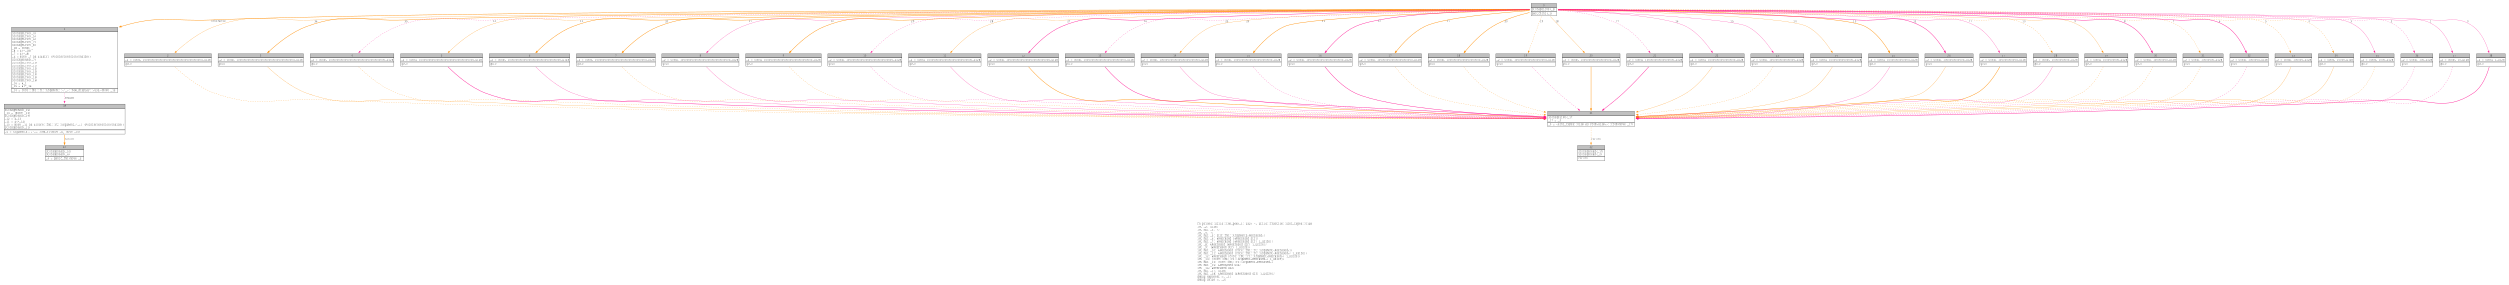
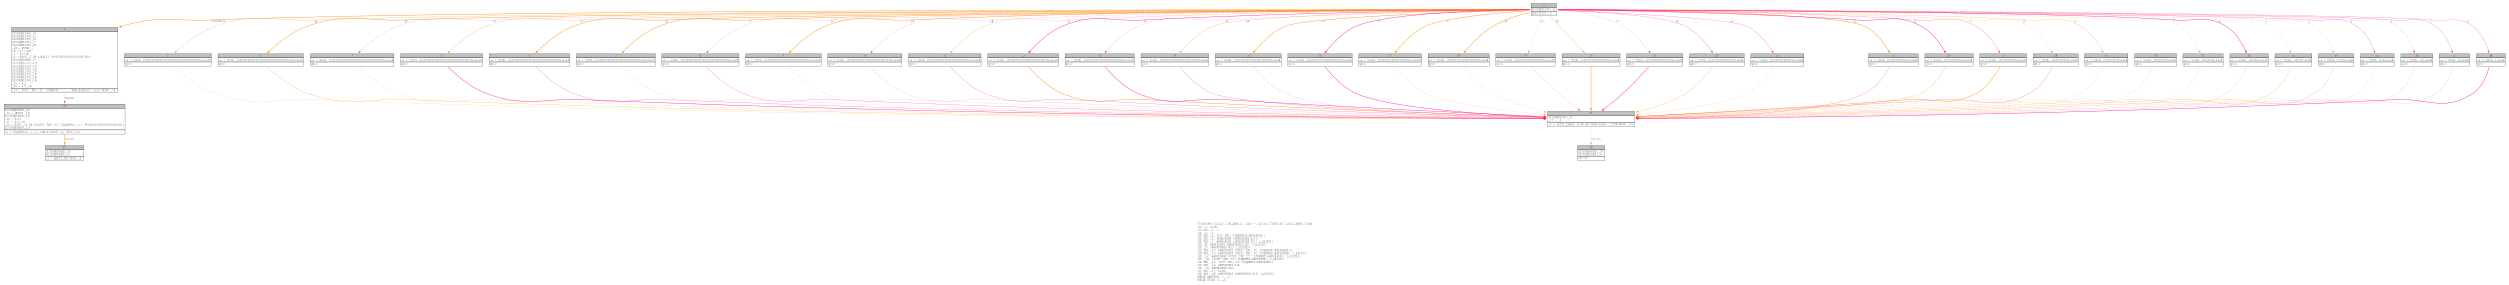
  digraph {
    fontname="Courier, monospace"
    label=<fn prices::utils::ten_pow(_1: u32) -&gt; utils::fraction::uint_types::U128<br align="left"/>let _2: u128;<br align="left"/>let mut _3: !;<br align="left"/>let _4: !;<br align="left"/>let mut _5: std::fmt::Arguments&lt;ReErased&gt;;<br align="left"/>let mut _6: &amp;ReErased [&amp;ReErased str];<br align="left"/>let mut _7: &amp;ReErased [&amp;ReErased str; 1_usize];<br align="left"/>let _8: &amp;ReErased [&amp;ReErased str; 1_usize];<br align="left"/>let _9: [&amp;ReErased str; 1_usize];<br align="left"/>let mut _10: &amp;ReErased [core::fmt::rt::Argument&lt;ReErased&gt;];<br align="left"/>let mut _11: &amp;ReErased [core::fmt::rt::Argument&lt;ReErased&gt;; 1_usize];<br align="left"/>let _12: &amp;ReErased [core::fmt::rt::Argument&lt;ReErased&gt;; 1_usize];<br align="left"/>let _13: [core::fmt::rt::Argument&lt;ReErased&gt;; 1_usize];<br align="left"/>let mut _14: core::fmt::rt::Argument&lt;ReErased&gt;;<br align="left"/>let mut _15: &amp;ReErased u32;<br align="left"/>let _16: &amp;ReErased u32;<br align="left"/>let mut _17: u128;<br align="left"/>let mut _18: &amp;ReErased [&amp;ReErased str; 1_usize];<br align="left"/>debug exponent =&gt; _1;<br align="left"/>debug value =&gt; _2;<br align="left"/>>
    node [fontname="Courier, monospace" shape=none]
    edge [color=darkorange fontname="Courier, monospace" style=dashed]
    n1 [label=<<table border="0" cellborder="1" cellspacing="0"><tr><td bgcolor="gray" align="center" colspan="1">0</td></tr><tr><td align="left" balign="left">StorageLive(_2)<br/></td></tr><tr><td align="left">switchInt(_1)</td></tr></table>>]
    n2 [label=<<table border="0" cellborder="1" cellspacing="0"><tr><td bgcolor="gray" align="center" colspan="1">1</td></tr><tr><td align="left" balign="left">StorageLive(_4)<br/>StorageLive(_5)<br/>StorageLive(_6)<br/>StorageLive(_7)<br/>StorageLive(_8)<br/>_18 = const _<br/>_8 = &amp;(*_18)<br/>_7 = &amp;(*_8)<br/>_6 = move _7 as &amp;[&amp;str] (PointerCoercion(Unsize))<br/>StorageDead(_7)<br/>StorageLive(_10)<br/>StorageLive(_11)<br/>StorageLive(_12)<br/>StorageLive(_13)<br/>StorageLive(_14)<br/>StorageLive(_15)<br/>StorageLive(_16)<br/>_16 = &amp;_1<br/>_15 = &amp;(*_16)<br/></td></tr><tr><td align="left">_14 = core::fmt::rt::Argument::&lt;'_&gt;::new_display::&lt;u32&gt;(move _15)</td></tr></table>>]
    n3 [label=<<table border="0" cellborder="1" cellspacing="0"><tr><td bgcolor="gray" align="center" colspan="1">2</td></tr><tr><td align="left" balign="left">_2 = const 1000000000000000000000000000000000000_u128<br/></td></tr><tr><td align="left">goto</td></tr></table>>]
    n4 [label=<<table border="0" cellborder="1" cellspacing="0"><tr><td bgcolor="gray" align="center" colspan="1">3</td></tr><tr><td align="left" balign="left">_2 = const 100000000000000000000000000000000000_u128<br/></td></tr><tr><td align="left">goto</td></tr></table>>]
    n5 [label=<<table border="0" cellborder="1" cellspacing="0"><tr><td bgcolor="gray" align="center" colspan="1">4</td></tr><tr><td align="left" balign="left">_2 = const 10000000000000000000000000000000000_u128<br/></td></tr><tr><td align="left">goto</td></tr></table>>]
    n6 [label=<<table border="0" cellborder="1" cellspacing="0"><tr><td bgcolor="gray" align="center" colspan="1">5</td></tr><tr><td align="left" balign="left">_2 = const 1000000000000000000000000000000000_u128<br/></td></tr><tr><td align="left">goto</td></tr></table>>]
    n7 [label=<<table border="0" cellborder="1" cellspacing="0"><tr><td bgcolor="gray" align="center" colspan="1">6</td></tr><tr><td align="left" balign="left">_2 = const 100000000000000000000000000000000_u128<br/></td></tr><tr><td align="left">goto</td></tr></table>>]
    n8 [label=<<table border="0" cellborder="1" cellspacing="0"><tr><td bgcolor="gray" align="center" colspan="1">7</td></tr><tr><td align="left" balign="left">_2 = const 10000000000000000000000000000000_u128<br/></td></tr><tr><td align="left">goto</td></tr></table>>]
    n9 [label=<<table border="0" cellborder="1" cellspacing="0"><tr><td bgcolor="gray" align="center" colspan="1">8</td></tr><tr><td align="left" balign="left">_2 = const 1000000000000000000000000000000_u128<br/></td></tr><tr><td align="left">goto</td></tr></table>>]
    n10 [label=<<table border="0" cellborder="1" cellspacing="0"><tr><td bgcolor="gray" align="center" colspan="1">9</td></tr><tr><td align="left" balign="left">_2 = const 100000000000000000000000000000_u128<br/></td></tr><tr><td align="left">goto</td></tr></table>>]
    n11 [label=<<table border="0" cellborder="1" cellspacing="0"><tr><td bgcolor="gray" align="center" colspan="1">10</td></tr><tr><td align="left" balign="left">_2 = const 10000000000000000000000000000_u128<br/></td></tr><tr><td align="left">goto</td></tr></table>>]
    n12 [label=<<table border="0" cellborder="1" cellspacing="0"><tr><td bgcolor="gray" align="center" colspan="1">11</td></tr><tr><td align="left" balign="left">_2 = const 1000000000000000000000000000_u128<br/></td></tr><tr><td align="left">goto</td></tr></table>>]
    n13 [label=<<table border="0" cellborder="1" cellspacing="0"><tr><td bgcolor="gray" align="center" colspan="1">12</td></tr><tr><td align="left" balign="left">_2 = const 100000000000000000000000000_u128<br/></td></tr><tr><td align="left">goto</td></tr></table>>]
    n14 [label=<<table border="0" cellborder="1" cellspacing="0"><tr><td bgcolor="gray" align="center" colspan="1">13</td></tr><tr><td align="left" balign="left">_2 = const 10000000000000000000000000_u128<br/></td></tr><tr><td align="left">goto</td></tr></table>>]
    n15 [label=<<table border="0" cellborder="1" cellspacing="0"><tr><td bgcolor="gray" align="center" colspan="1">14</td></tr><tr><td align="left" balign="left">_2 = const 1000000000000000000000000_u128<br/></td></tr><tr><td align="left">goto</td></tr></table>>]
    n16 [label=<<table border="0" cellborder="1" cellspacing="0"><tr><td bgcolor="gray" align="center" colspan="1">15</td></tr><tr><td align="left" balign="left">_2 = const 100000000000000000000000_u128<br/></td></tr><tr><td align="left">goto</td></tr></table>>]
    n17 [label=<<table border="0" cellborder="1" cellspacing="0"><tr><td bgcolor="gray" align="center" colspan="1">16</td></tr><tr><td align="left" balign="left">_2 = const 10000000000000000000000_u128<br/></td></tr><tr><td align="left">goto</td></tr></table>>]
    n18 [label=<<table border="0" cellborder="1" cellspacing="0"><tr><td bgcolor="gray" align="center" colspan="1">17</td></tr><tr><td align="left" balign="left">_2 = const 1000000000000000000000_u128<br/></td></tr><tr><td align="left">goto</td></tr></table>>]
    n19 [label=<<table border="0" cellborder="1" cellspacing="0"><tr><td bgcolor="gray" align="center" colspan="1">18</td></tr><tr><td align="left" balign="left">_2 = const 100000000000000000000_u128<br/></td></tr><tr><td align="left">goto</td></tr></table>>]
    n20 [label=<<table border="0" cellborder="1" cellspacing="0"><tr><td bgcolor="gray" align="center" colspan="1">19</td></tr><tr><td align="left" balign="left">_2 = const 10000000000000000000_u128<br/></td></tr><tr><td align="left">goto</td></tr></table>>]
    n21 [label=<<table border="0" cellborder="1" cellspacing="0"><tr><td bgcolor="gray" align="center" colspan="1">20</td></tr><tr><td align="left" balign="left">_2 = const 1000000000000000000_u128<br/></td></tr><tr><td align="left">goto</td></tr></table>>]
    n22 [label=<<table border="0" cellborder="1" cellspacing="0"><tr><td bgcolor="gray" align="center" colspan="1">21</td></tr><tr><td align="left" balign="left">_2 = const 100000000000000000_u128<br/></td></tr><tr><td align="left">goto</td></tr></table>>]
    n23 [label=<<table border="0" cellborder="1" cellspacing="0"><tr><td bgcolor="gray" align="center" colspan="1">22</td></tr><tr><td align="left" balign="left">_2 = const 10000000000000000_u128<br/></td></tr><tr><td align="left">goto</td></tr></table>>]
    n24 [label=<<table border="0" cellborder="1" cellspacing="0"><tr><td bgcolor="gray" align="center" colspan="1">23</td></tr><tr><td align="left" balign="left">_2 = const 1000000000000000_u128<br/></td></tr><tr><td align="left">goto</td></tr></table>>]
-   n25 [label=<<table border="0" cellborder="1" cellspacing="0"><tr><td bgcolor="gray" align="center" colspan="1">24</td></tr><tr><td align="left" balign="left">_2 = const 100000000000000_u128<br/></td></tr><tr><td align="left">goto</td></tr></table>>]
    n26 [label=<<table border="0" cellborder="1" cellspacing="0"><tr><td bgcolor="gray" align="center" colspan="1">25</td></tr><tr><td align="left" balign="left">_2 = const 10000000000000_u128<br/></td></tr><tr><td align="left">goto</td></tr></table>>]
    n27 [label=<<table border="0" cellborder="1" cellspacing="0"><tr><td bgcolor="gray" align="center" colspan="1">26</td></tr><tr><td align="left" balign="left">_2 = const 1000000000000_u128<br/></td></tr><tr><td align="left">goto</td></tr></table>>]
    n28 [label=<<table border="0" cellborder="1" cellspacing="0"><tr><td bgcolor="gray" align="center" colspan="1">27</td></tr><tr><td align="left" balign="left">_2 = const 100000000000_u128<br/></td></tr><tr><td align="left">goto</td></tr></table>>]
    n29 [label=<<table border="0" cellborder="1" cellspacing="0"><tr><td bgcolor="gray" align="center" colspan="1">28</td></tr><tr><td align="left" balign="left">_2 = const 10000000000_u128<br/></td></tr><tr><td align="left">goto</td></tr></table>>]
    n30 [label=<<table border="0" cellborder="1" cellspacing="0"><tr><td bgcolor="gray" align="center" colspan="1">29</td></tr><tr><td align="left" balign="left">_2 = const 1000000000_u128<br/></td></tr><tr><td align="left">goto</td></tr></table>>]
    n31 [label=<<table border="0" cellborder="1" cellspacing="0"><tr><td bgcolor="gray" align="center" colspan="1">30</td></tr><tr><td align="left" balign="left">_2 = const 100000000_u128<br/></td></tr><tr><td align="left">goto</td></tr></table>>]
    n32 [label=<<table border="0" cellborder="1" cellspacing="0"><tr><td bgcolor="gray" align="center" colspan="1">31</td></tr><tr><td align="left" balign="left">_2 = const 10000000_u128<br/></td></tr><tr><td align="left">goto</td></tr></table>>]
    n33 [label=<<table border="0" cellborder="1" cellspacing="0"><tr><td bgcolor="gray" align="center" colspan="1">32</td></tr><tr><td align="left" balign="left">_2 = const 1000000_u128<br/></td></tr><tr><td align="left">goto</td></tr></table>>]
    n34 [label=<<table border="0" cellborder="1" cellspacing="0"><tr><td bgcolor="gray" align="center" colspan="1">33</td></tr><tr><td align="left" balign="left">_2 = const 100000_u128<br/></td></tr><tr><td align="left">goto</td></tr></table>>]
    n35 [label=<<table border="0" cellborder="1" cellspacing="0"><tr><td bgcolor="gray" align="center" colspan="1">34</td></tr><tr><td align="left" balign="left">_2 = const 10000_u128<br/></td></tr><tr><td align="left">goto</td></tr></table>>]
    n36 [label=<<table border="0" cellborder="1" cellspacing="0"><tr><td bgcolor="gray" align="center" colspan="1">35</td></tr><tr><td align="left" balign="left">_2 = const 1000_u128<br/></td></tr><tr><td align="left">goto</td></tr></table>>]
    n37 [label=<<table border="0" cellborder="1" cellspacing="0"><tr><td bgcolor="gray" align="center" colspan="1">36</td></tr><tr><td align="left" balign="left">_2 = const 100_u128<br/></td></tr><tr><td align="left">goto</td></tr></table>>]
    n38 [label=<<table border="0" cellborder="1" cellspacing="0"><tr><td bgcolor="gray" align="center" colspan="1">37</td></tr><tr><td align="left" balign="left">_2 = const 10_u128<br/></td></tr><tr><td align="left">goto</td></tr></table>>]
    n39 [label=<<table border="0" cellborder="1" cellspacing="0"><tr><td bgcolor="gray" align="center" colspan="1">38</td></tr><tr><td align="left" balign="left">_2 = const 1_u128<br/></td></tr><tr><td align="left">goto</td></tr></table>>]
    n40 [label=<<table border="0" cellborder="1" cellspacing="0"><tr><td bgcolor="gray" align="center" colspan="1">39</td></tr><tr><td align="left" balign="left">StorageDead(_15)<br/>_13 = [move _14]<br/>StorageDead(_14)<br/>_12 = &amp;_13<br/>_11 = &amp;(*_12)<br/>_10 = move _11 as &amp;[core::fmt::rt::Argument&lt;'_&gt;] (PointerCoercion(Unsize))<br/>StorageDead(_11)<br/></td></tr><tr><td align="left">_5 = Arguments::&lt;'_&gt;::new_v1(move _6, move _10)</td></tr></table>>]
    n41 [label=<<table border="0" cellborder="1" cellspacing="0"><tr><td bgcolor="gray" align="center" colspan="1">41</td></tr><tr><td align="left" balign="left">StorageLive(_17)<br/>_17 = _2<br/></td></tr><tr><td align="left">_0 = &lt;uint_types::U128 as From&lt;u128&gt;&gt;::from(move _17)</td></tr></table>>]
    n42 [label=<<table border="0" cellborder="1" cellspacing="0"><tr><td bgcolor="gray" align="center" colspan="1">40</td></tr><tr><td align="left" balign="left">StorageDead(_10)<br/>StorageDead(_6)<br/></td></tr><tr><td align="left">_4 = panic_fmt(move _5)</td></tr></table>>]
    n43 [label=<<table border="0" cellborder="1" cellspacing="0"><tr><td bgcolor="gray" align="center" colspan="1">42</td></tr><tr><td align="left" balign="left">StorageDead(_17)<br/>StorageDead(_2)<br/></td></tr><tr><td align="left">return</td></tr></table>>]
    n1 -> n2 [label=otherwise style=bold]
    n1 -> n3 [label=36 style=solid]
    n1 -> n4 [label=35 style=bold]
    n1 -> n5 [color=deeppink label=34]
    n1 -> n6 [label=33 style=solid]
    n1 -> n7 [label=32 style=bold]
    n1 -> n8 [label=31 style=bold]
-   n1 -> n9 [color=deeppink label=30 style=solid]
+   n1 -> n9 [color=deeppink label=30]
    n1 -> n10 [label=29 style=bold]
    n1 -> n11 [color=deeppink label=28]
    n1 -> n12 [label=27 style=solid]
    n1 -> n13 [color=deeppink label=26 style=bold]
    n1 -> n14 [color=deeppink label=25]
    n1 -> n15 [label=24 style=solid]
    n1 -> n16 [label=23 style=bold]
    n1 -> n17 [color=deeppink label=22 style=bold]
    n1 -> n18 [label=21 style=bold]
    n1 -> n19 [label=20 style=bold]
    n1 -> n20 [label=19]
    n1 -> n21 [label=18 style=solid]
    n1 -> n22 [color=deeppink label=17]
    n1 -> n23 [color=deeppink label=16 style=solid]
    n1 -> n24 [color=deeppink label=15 style=solid]
-   n1 -> n25 [label=14 style=solid]
    n1 -> n26 [label=13 style=bold]
    n1 -> n27 [color=deeppink label=12 style=bold]
    n1 -> n28 [color=deeppink label=11 style=solid]
    n1 -> n29 [label=10]
    n1 -> n30 [label=9 style=solid]
-   n1 -> n31 [color=deeppink label=8 style=bold]
    n1 -> n32 [label=7]
    n1 -> n33 [color=deeppink label=6 style=bold]
    n1 -> n34 [label=5]
    n1 -> n35 [label=4]
    n1 -> n36 [color=deeppink label=3 style=solid]
    n1 -> n37 [color=deeppink label=2]
    n1 -> n38 [color=deeppink label=1 style=solid]
    n1 -> n39 [color=deeppink label=0 style=solid]
    n2 -> n40 [color=deeppink label=return]
    n3 -> n41
    n4 -> n41 [style=solid]
    n5 -> n41
    n6 -> n41 [color=deeppink style=bold]
    n7 -> n41 [color=deeppink style=solid]
    n8 -> n41
    n9 -> n41 [color=deeppink style=solid]
    n10 -> n41
    n11 -> n41 [color=deeppink]
    n12 -> n41 [color=deeppink style=solid]
    n13 -> n41 [style=bold]
    n14 -> n41 [color=deeppink style=bold]
    n15 -> n41 [color=deeppink style=solid]
    n16 -> n41 [color=deeppink]
    n17 -> n41 [color=deeppink style=bold]
    n18 -> n41
    n19 -> n41
    n20 -> n41 [color=deeppink]
    n21 -> n41 [style=bold]
    n22 -> n41 [color=deeppink style=bold]
    n23 -> n41 [style=solid]
    n24 -> n41
-   n25 -> n41 [style=solid]
    n26 -> n41 [color=deeppink style=solid]
    n27 -> n41 [style=solid]
    n28 -> n41 [style=bold]
    n29 -> n41 [color=deeppink style=solid]
    n30 -> n41
    n31 -> n41
    n32 -> n41
    n33 -> n41 [color=deeppink]
    n34 -> n41 [style=solid]
    n35 -> n41 [style=solid]
    n36 -> n41
    n37 -> n41 [color=deeppink]
    n38 -> n41 [color=deeppink]
    n39 -> n41 [color=deeppink style=bold]
    n40 -> n42 [label=return style=bold]
    n41 -> n43 [label=return]
  }
